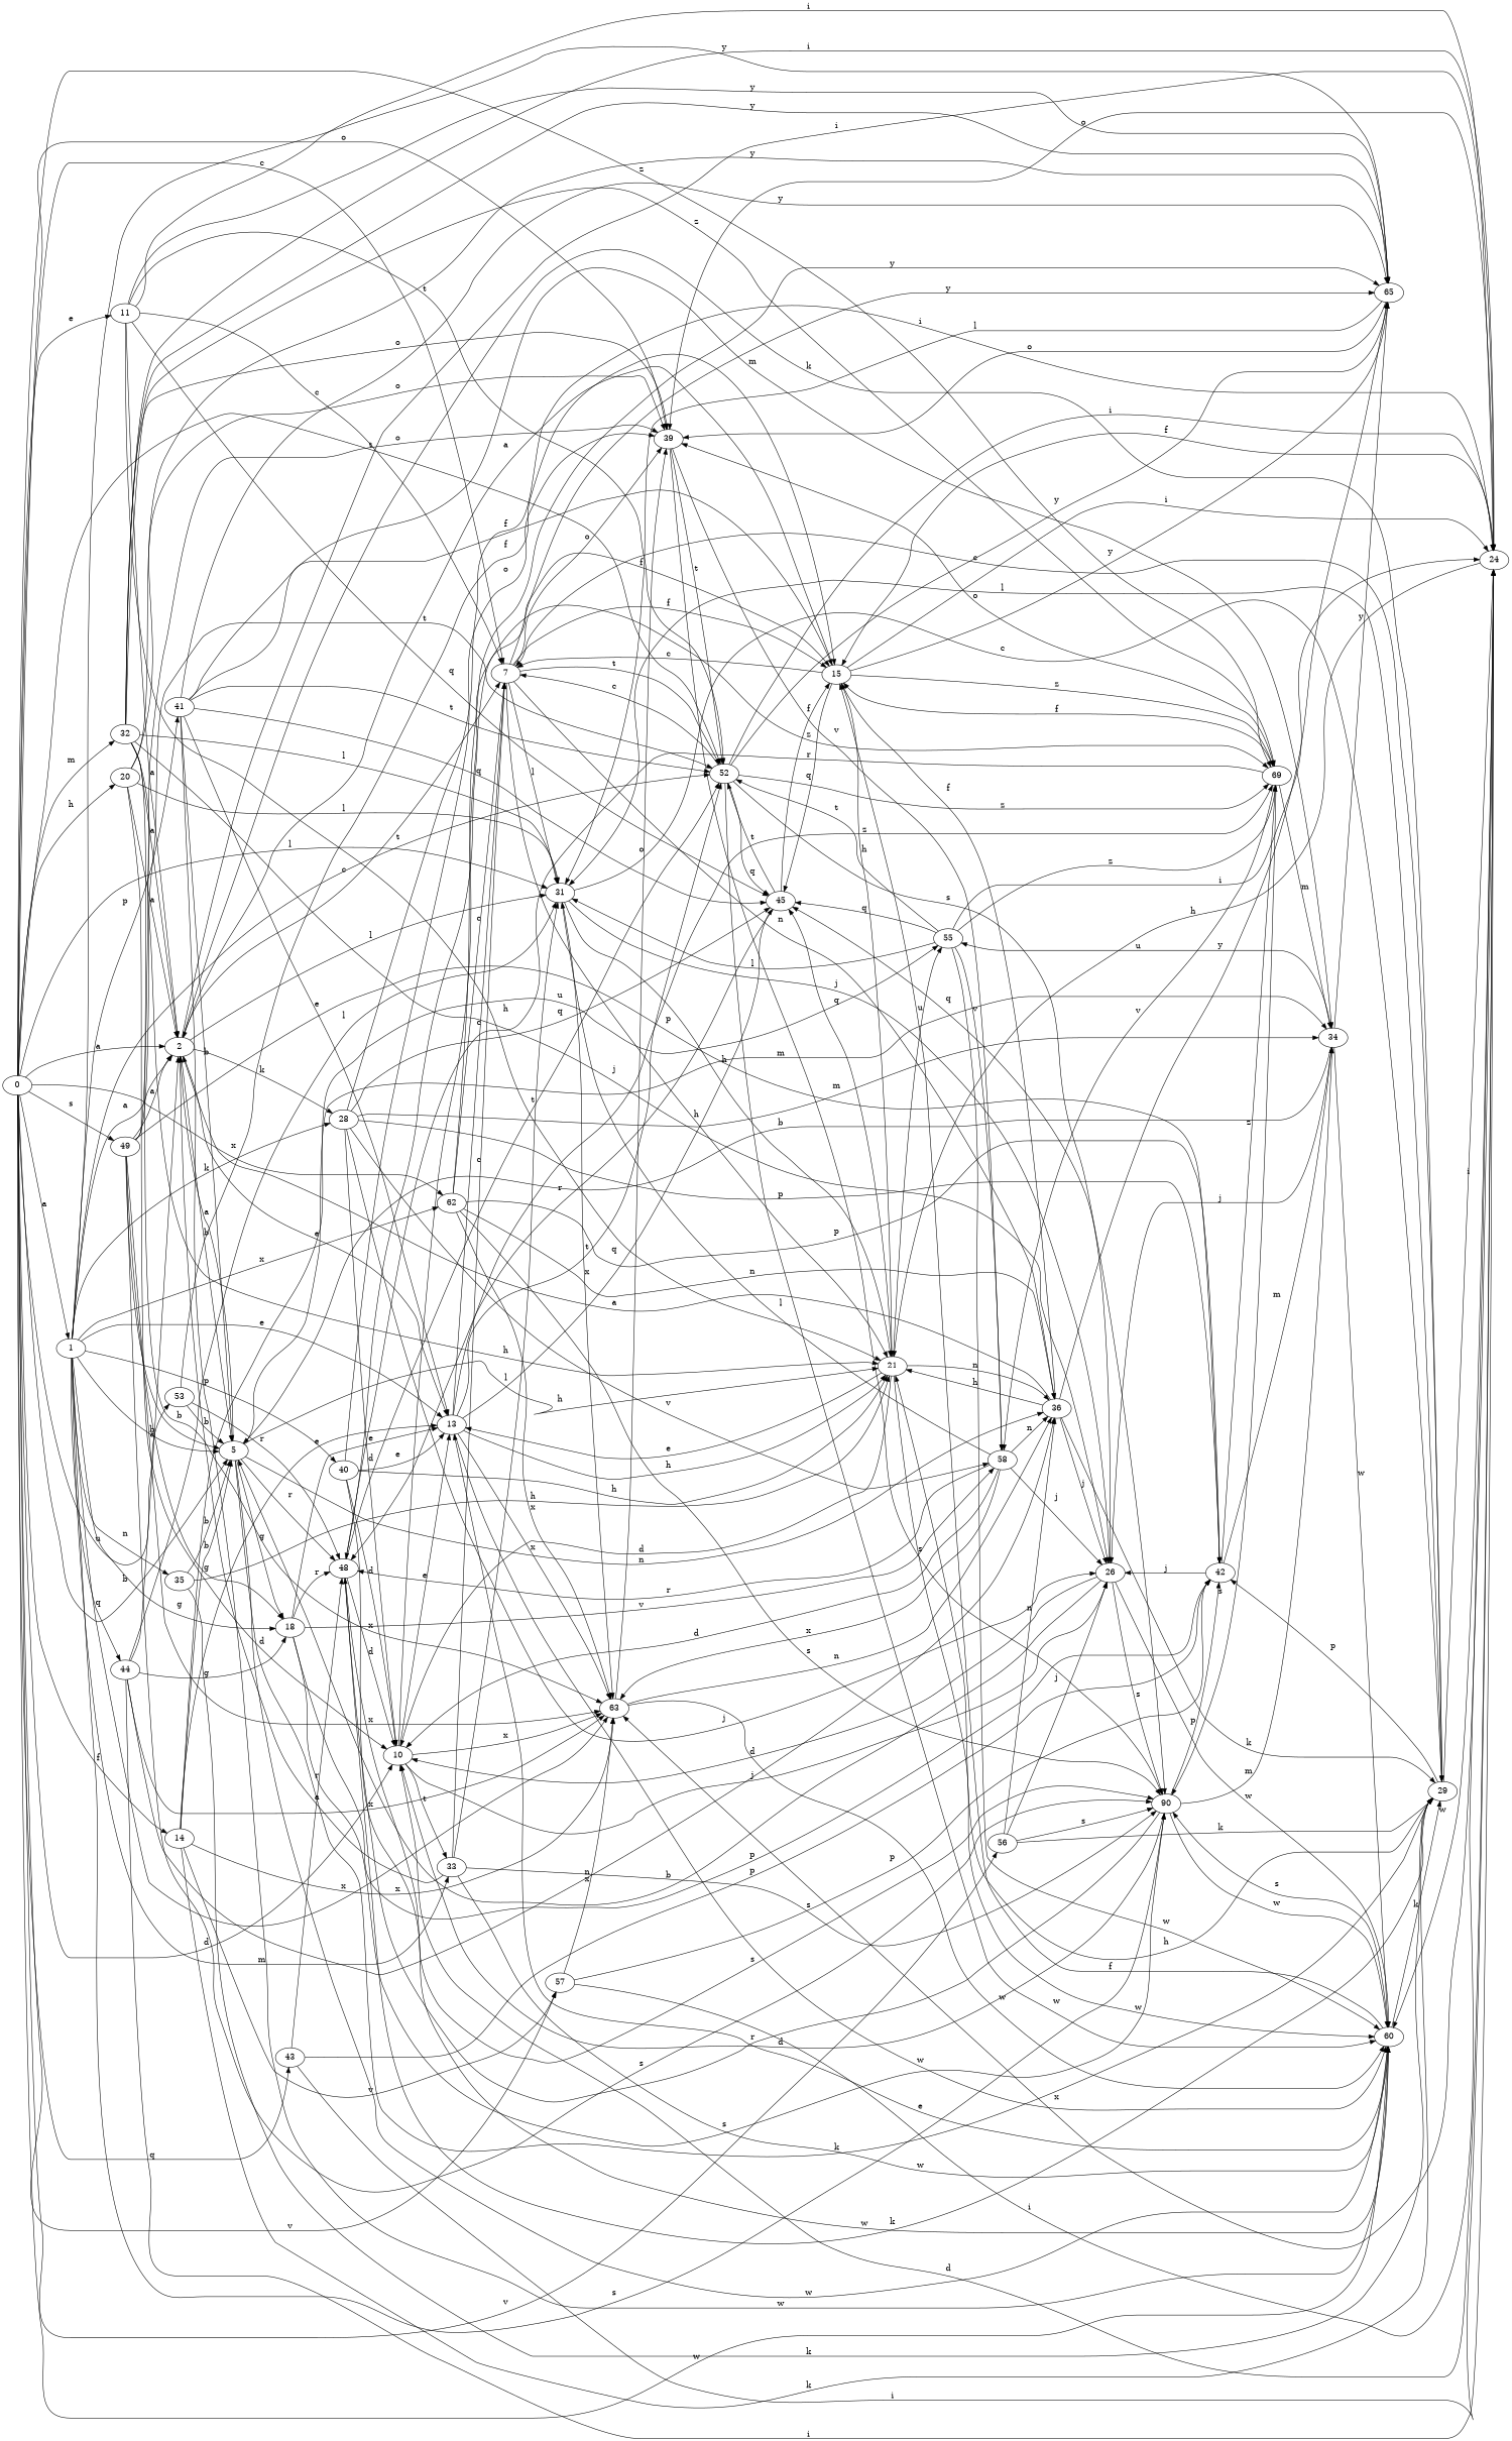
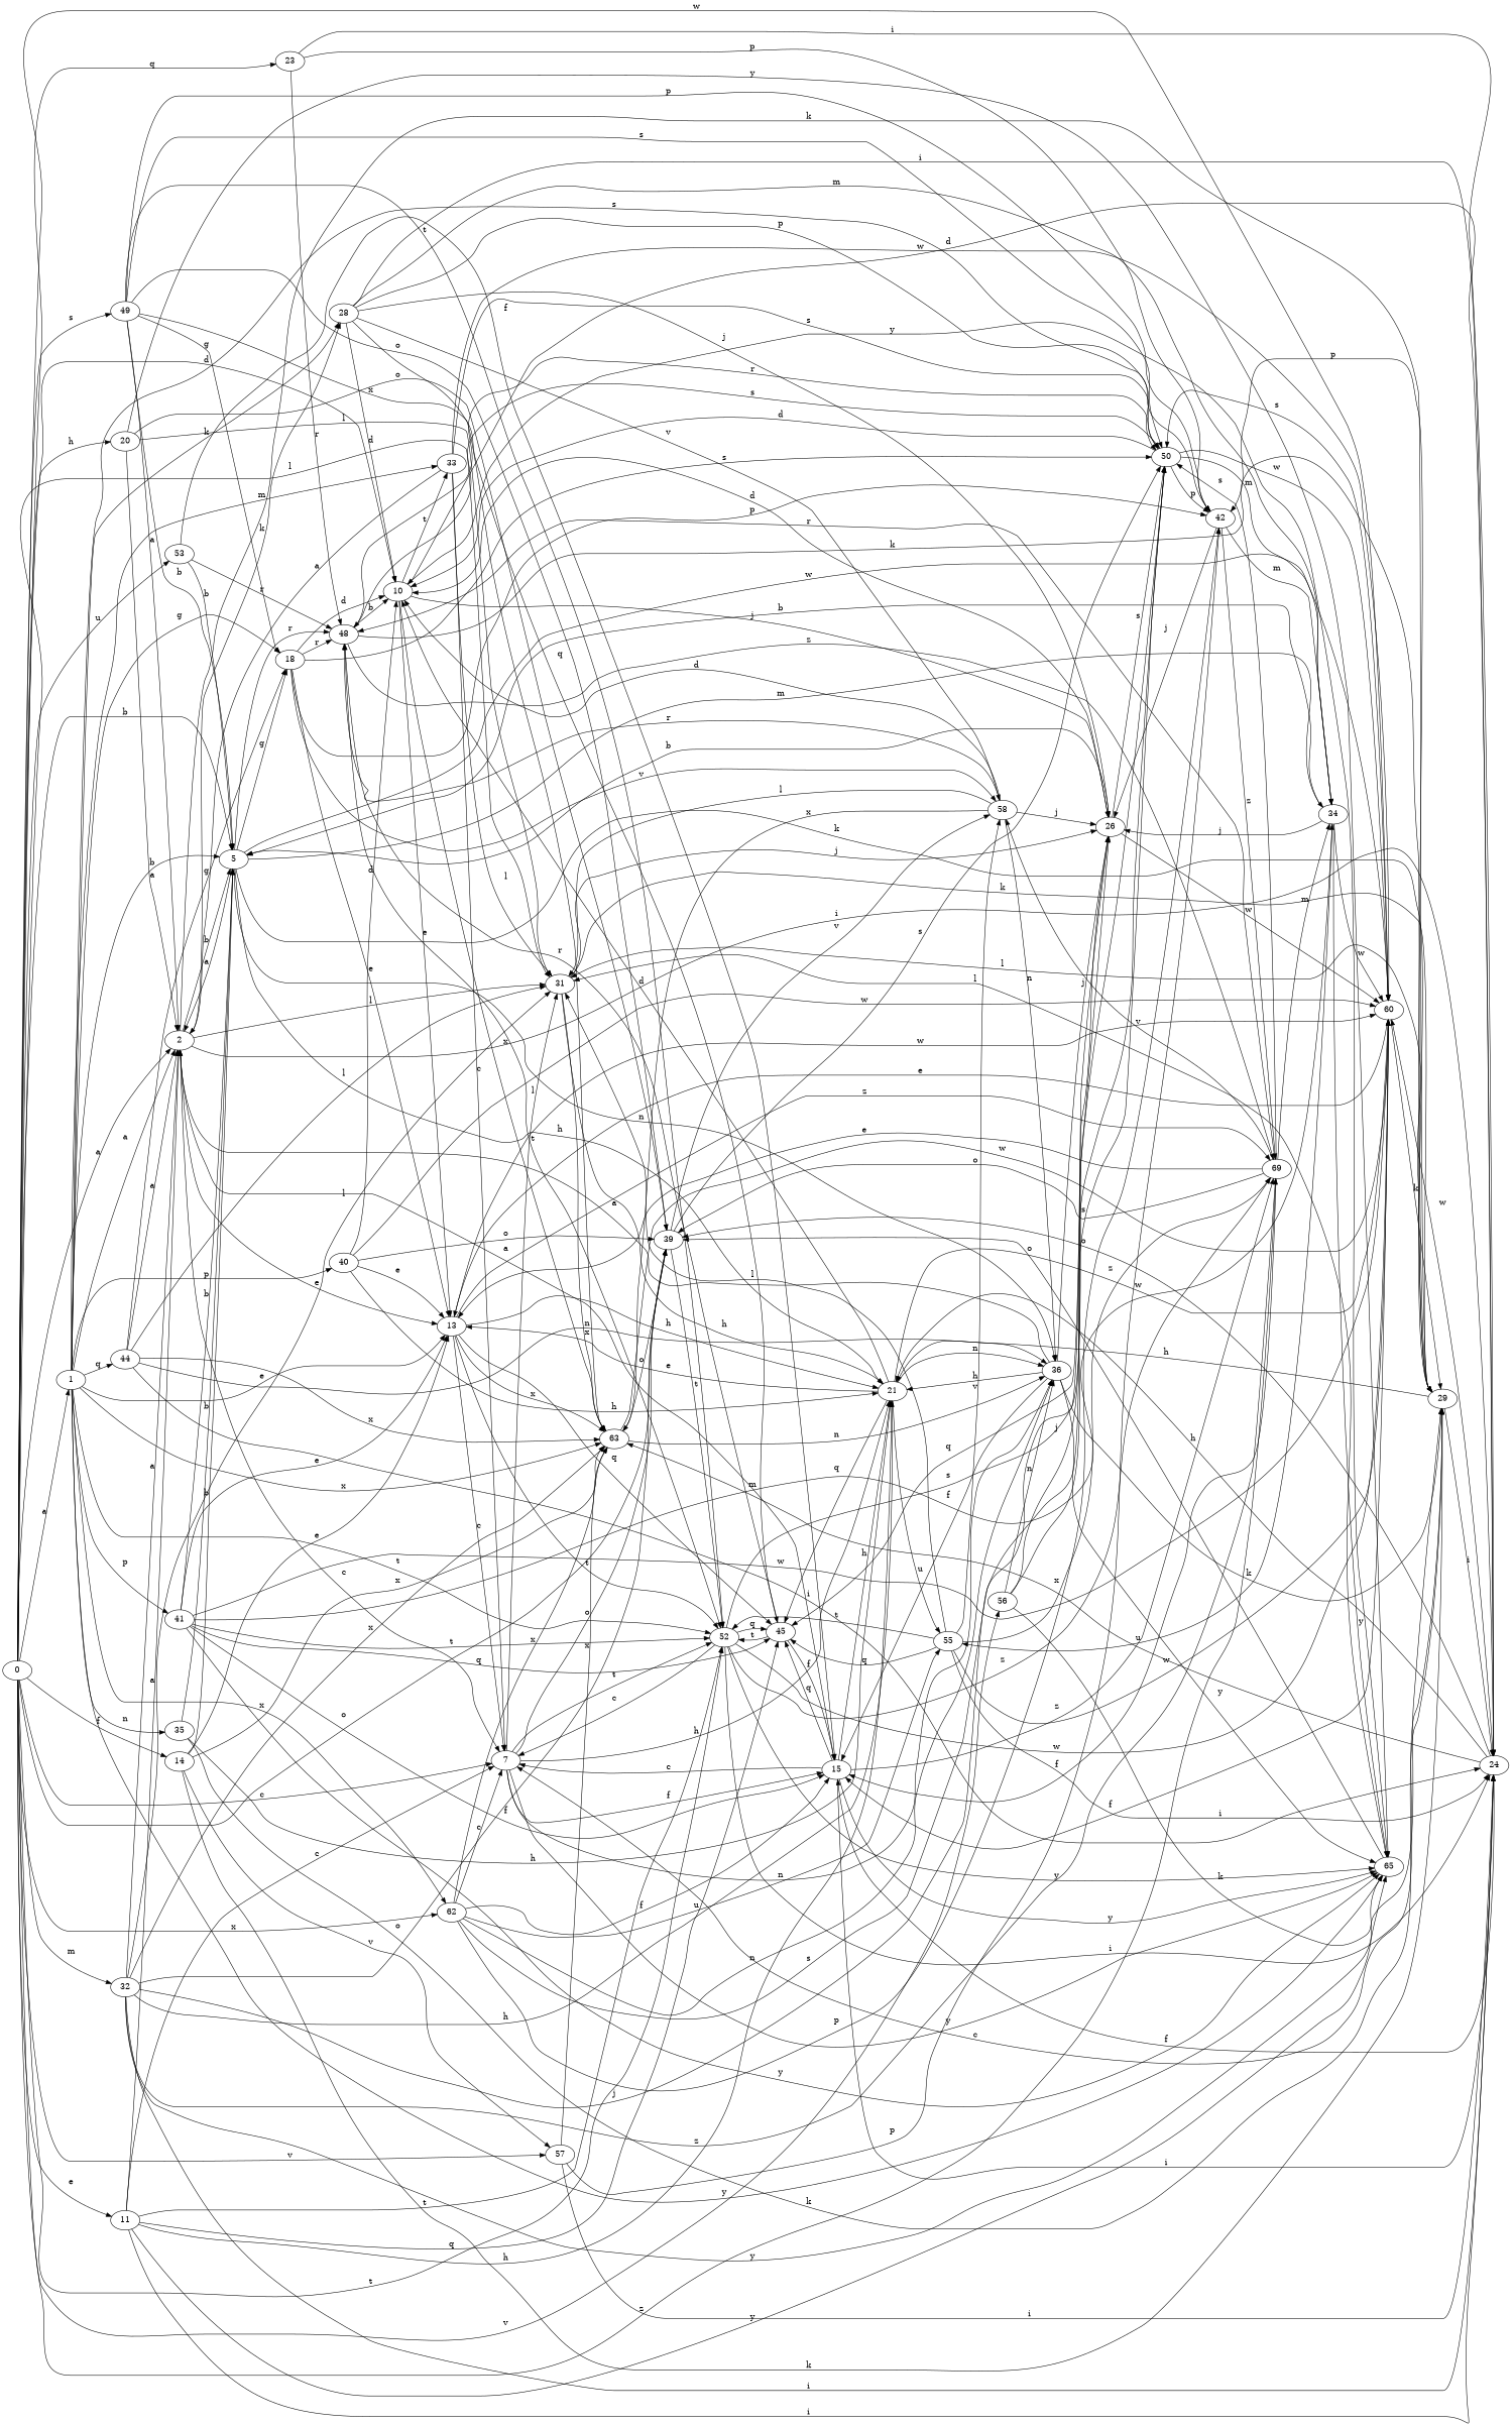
  strict digraph {
    rankdir=LR
    0
    1
    2
    5
    7
    10
    11
    14
    20
    31
    32
    39
-   43
+   43 [label=23]
    49
    52
    53
    56
    57
    60
    62
    69
    13
    18
    28
    33
    35
    40
    41
    44
-   50 [label=90]
+   50
    63
    65
    24
    29
    21
    34
    36
    48
    15
    26
    45
    58
    42
    55
    0 -> 1 [label=a]
    0 -> 2 [label=a]
    0 -> 5 [label=b]
    0 -> 7 [label=c]
    0 -> 10 [label=d]
    0 -> 11 [label=e]
    0 -> 14 [label=f]
    0 -> 20 [label=h]
    0 -> 31 [label=l]
    0 -> 32 [label=m]
    0 -> 39 [label=o]
    0 -> 43 [label=q]
    0 -> 49 [label=s]
    0 -> 52 [label=t]
    0 -> 53 [label=u]
    0 -> 56 [label=v]
    0 -> 57 [label=v]
    0 -> 60 [label=w]
    0 -> 62 [label=x]
    0 -> 69 [label=z]
    1 -> 2 [label=a]
    1 -> 5 [label=b]
    1 -> 52 [label=t]
    1 -> 62 [label=x]
    1 -> 13 [label=e]
    1 -> 18 [label=g]
    1 -> 28 [label=k]
    1 -> 33 [label=m]
    1 -> 35 [label=n]
    1 -> 40 [label=p]
    1 -> 41 [label=p]
    1 -> 44 [label=q]
    1 -> 50 [label=s]
    1 -> 63 [label=x]
    1 -> 65 [label=y]
    2 -> 5 [label=b]
    2 -> 7 [label=c]
    2 -> 31 [label=l]
    2 -> 13 [label=e]
    2 -> 28 [label=k]
    2 -> 24 [label=i]
    2 -> 29 [label=k]
    5 -> 2 [label=a]
    5 -> 60 [label=w]
    5 -> 18 [label=g]
    5 -> 29 [label=k]
    5 -> 21 [label=h]
    5 -> 34 [label=m]
    5 -> 36 [label=n]
    5 -> 48 [label=r]
    7 -> 31 [label=l]
    7 -> 39 [label=o]
    7 -> 52 [label=t]
    7 -> 65 [label=y]
    7 -> 21 [label=h]
    7 -> 36 [label=n]
    7 -> 15 [label=f]
    10 -> 13 [label=e]
    10 -> 33 [label=t]
    10 -> 63 [label=x]
    10 -> 65 [label=y]
    10 -> 26 [label=j]
    11 -> 2 [label=a]
    11 -> 7 [label=c]
    11 -> 52 [label=t]
    11 -> 65 [label=y]
    11 -> 24 [label=i]
    11 -> 21 [label=h]
    11 -> 45 [label=q]
    14 -> 5 [label=b]
    14 -> 57 [label=v]
    14 -> 13 [label=e]
    14 -> 63 [label=x]
    14 -> 29 [label=k]
    20 -> 2 [label=a]
    20 -> 31 [label=l]
    20 -> 39 [label=o]
    20 -> 65 [label=y]
    31 -> 63 [label=x]
-   31 -> 29 [label=c]
+   31 -> 29 [label=k]
    31 -> 21 [label=h]
    31 -> 26 [label=j]
    32 -> 2 [label=a]
    32 -> 31 [label=l]
    32 -> 39 [label=o]
    32 -> 69 [label=z]
    32 -> 63 [label=x]
    32 -> 65 [label=y]
    32 -> 24 [label=i]
    32 -> 21 [label=h]
    32 -> 26 [label=j]
    39 -> 52 [label=t]
    39 -> 50 [label=s]
    39 -> 58 [label=v]
    43 -> 24 [label=i]
    43 -> 48 [label=r]
    43 -> 42 [label=p]
    49 -> 2 [label=a]
    49 -> 5 [label=b]
    49 -> 39 [label=o]
    49 -> 52 [label=t]
    49 -> 18 [label=g]
    49 -> 50 [label=s]
    49 -> 63 [label=x]
    49 -> 42 [label=p]
    52 -> 7 [label=c]
    52 -> 60 [label=w]
    52 -> 69 [label=z]
    52 -> 50 [label=s]
    52 -> 65 [label=y]
    52 -> 24 [label=i]
    52 -> 45 [label=q]
    53 -> 5 [label=b]
    53 -> 48 [label=r]
    53 -> 15 [label=f]
    56 -> 50 [label=s]
    56 -> 29 [label=k]
    56 -> 36 [label=n]
    56 -> 26 [label=j]
    57 -> 63 [label=x]
    57 -> 24 [label=i]
    57 -> 42 [label=p]
    60 -> 13 [label=e]
    60 -> 50 [label=s]
    60 -> 29 [label=k]
    60 -> 15 [label=f]
    62 -> 7 [label=c]
    62 -> 50 [label=s]
    62 -> 63 [label=x]
    62 -> 36 [label=n]
    62 -> 15 [label=f]
    62 -> 42 [label=p]
-   14 -> 55 [label=u]
+   62 -> 55 [label=u]
    69 -> 39 [label=o]
+   69 -> 13 [label=e]
    69 -> 50 [label=s]
    69 -> 34 [label=m]
    69 -> 48 [label=r]
    69 -> 15 [label=f]
    69 -> 58 [label=v]
    13 -> 7 [label=c]
    13 -> 52 [label=t]
    13 -> 60 [label=w]
    13 -> 69 [label=z]
    13 -> 63 [label=x]
    13 -> 21 [label=h]
    13 -> 45 [label=q]
-   20 -> 10 [label=d]
+   18 -> 10 [label=d]
    18 -> 13 [label=e]
    18 -> 50 [label=s]
    18 -> 48 [label=r]
    18 -> 58 [label=v]
    18 -> 42 [label=p]
    28 -> 10 [label=d]
    28 -> 24 [label=i]
    28 -> 34 [label=m]
    28 -> 26 [label=j]
    28 -> 45 [label=q]
    28 -> 58 [label=v]
    28 -> 42 [label=p]
    33 -> 2 [label=a]
    33 -> 7 [label=c]
    33 -> 31 [label=l]
    33 -> 60 [label=w]
    33 -> 50 [label=s]
    35 -> 5 [label=b]
    35 -> 29 [label=k]
    35 -> 21 [label=h]
    40 -> 10 [label=d]
    40 -> 39 [label=o]
    40 -> 60 [label=w]
    40 -> 13 [label=e]
    40 -> 21 [label=h]
    41 -> 5 [label=b]
    41 -> 52 [label=t]
    41 -> 60 [label=w]
    41 -> 13 [label=e]
    41 -> 65 [label=y]
    41 -> 34 [label=m]
    41 -> 15 [label=f]
    41 -> 45 [label=q]
    44 -> 2 [label=a]
    44 -> 31 [label=l]
    44 -> 18 [label=g]
    44 -> 63 [label=x]
    44 -> 24 [label=i]
    44 -> 36 [label=n]
    50 -> 10 [label=d]
    50 -> 60 [label=w]
    50 -> 34 [label=m]
    50 -> 48 [label=r]
    50 -> 42 [label=p]
    63 -> 39 [label=o]
    63 -> 60 [label=w]
    63 -> 36 [label=n]
    65 -> 31 [label=l]
    65 -> 39 [label=o]
    24 -> 10 [label=d]
    24 -> 39 [label=o]
    24 -> 60 [label=w]
    24 -> 63 [label=x]
    24 -> 21 [label=h]
    24 -> 15 [label=f]
    29 -> 7 [label=c]
    29 -> 31 [label=l]
    29 -> 24 [label=i]
    29 -> 21 [label=h]
    29 -> 42 [label=p]
    21 -> 10 [label=d]
    21 -> 60 [label=w]
    21 -> 13 [label=e]
    21 -> 36 [label=n]
    21 -> 45 [label=q]
    21 -> 55 [label=u]
    34 -> 5 [label=b]
    34 -> 60 [label=w]
    34 -> 65 [label=y]
    34 -> 26 [label=j]
    34 -> 55 [label=u]
    36 -> 2 [label=a]
    36 -> 65 [label=y]
    36 -> 29 [label=k]
    36 -> 21 [label=h]
    36 -> 15 [label=f]
    36 -> 26 [label=j]
-   48 -> 10 [label=d]
+   48 -> 10 [label=b]
    48 -> 52 [label=t]
    48 -> 69 [label=z]
    48 -> 50 [label=s]
    48 -> 29 [label=k]
    15 -> 2 [label=a]
    15 -> 7 [label=c]
    15 -> 69 [label=z]
    15 -> 65 [label=y]
    15 -> 24 [label=i]
    15 -> 21 [label=h]
    15 -> 45 [label=q]
    26 -> 5 [label=b]
    26 -> 10 [label=d]
    26 -> 60 [label=w]
    26 -> 50 [label=s]
    26 -> 45 [label=q]
    45 -> 52 [label=t]
    45 -> 48 [label=r]
    45 -> 15 [label=f]
    58 -> 10 [label=d]
    58 -> 31 [label=l]
    58 -> 63 [label=x]
    58 -> 36 [label=n]
    58 -> 48 [label=r]
    58 -> 26 [label=j]
    42 -> 69 [label=z]
    42 -> 34 [label=m]
    42 -> 26 [label=j]
    55 -> 31 [label=l]
    55 -> 52 [label=t]
    55 -> 60 [label=w]
    55 -> 69 [label=z]
    55 -> 24 [label=i]
    55 -> 45 [label=q]
    55 -> 58 [label=v]
  }
